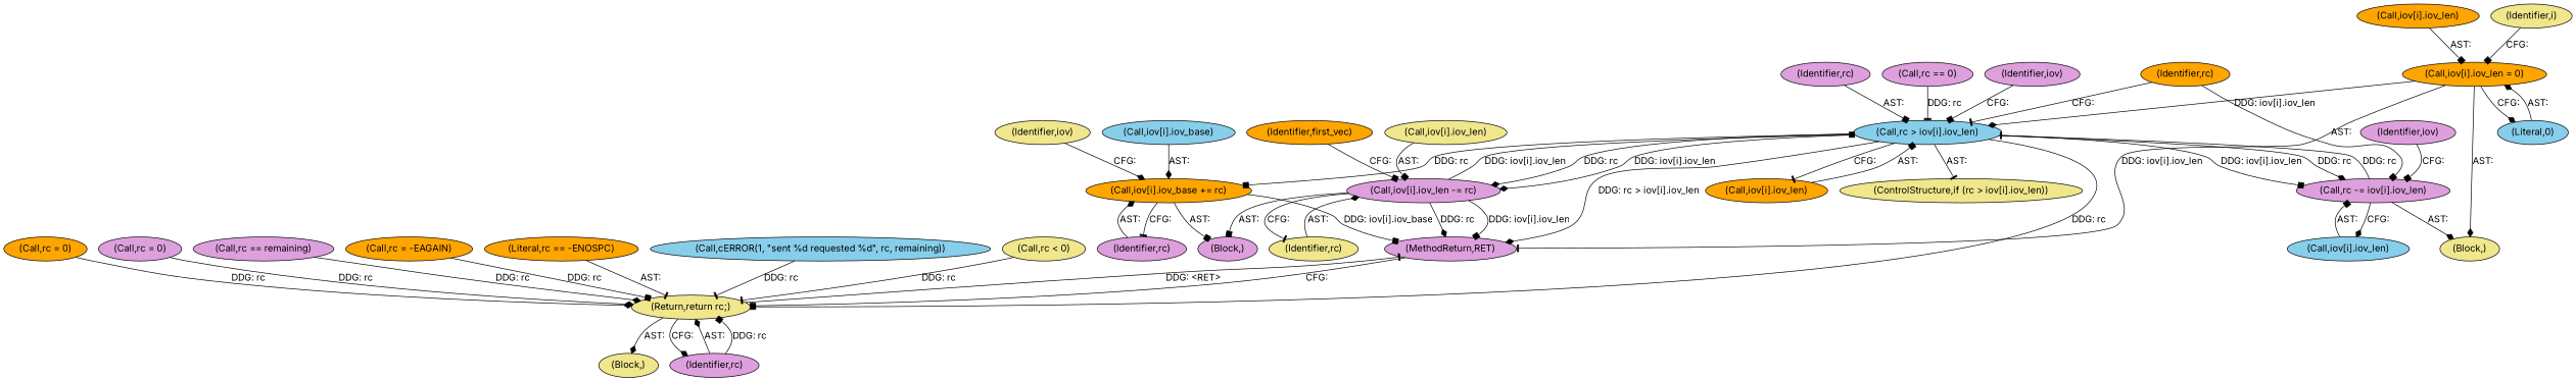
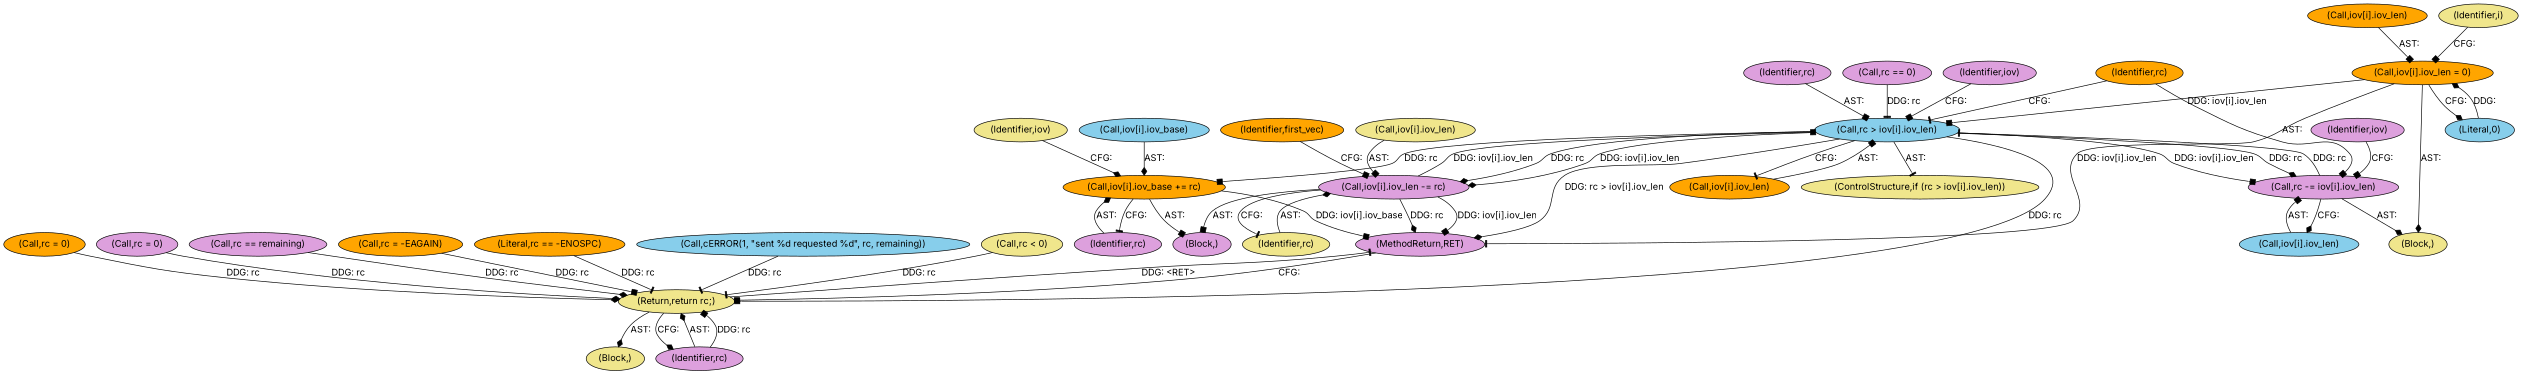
  digraph {
    fontname=Inter
    node [fillcolor=plum fontname=Inter style=filled]
    edge [arrowhead=box fontname=Inter]
    n1 [fillcolor=orange label="(Call,iov[i].iov_len = 0)"]
    n2 [fillcolor=skyblue label="(Call,rc > iov[i].iov_len)"]
    n3 [label="(MethodReturn,RET)"]
    n4 [fillcolor=khaki label="(Block,)"]
    n5 [fillcolor=skyblue label="(Literal,0)"]
    n6 [label="(Call,rc -= iov[i].iov_len)"]
    n7 [fillcolor=orange label="(Call,iov[i].iov_base += rc)"]
    n8 [label="(Call,iov[i].iov_len -= rc)"]
    n9 [fillcolor=khaki label="(Return,return rc;)"]
    n10 [fillcolor=orange label="(Call,iov[i].iov_len)"]
    n11 [fillcolor=khaki label="(ControlStructure,if (rc > iov[i].iov_len))"]
    n12 [fillcolor=skyblue label="(Call,iov[i].iov_len)"]
    n13 [label="(Identifier,rc)"]
    n14 [label="(Block,)"]
    n15 [fillcolor=khaki label="(Identifier,rc)"]
    n16 [fillcolor=khaki label="(Block,)"]
    n17 [label="(Identifier,rc)"]
    n18 [label="(Identifier,iov)"]
    n19 [fillcolor=orange label="(Call,rc = 0)"]
    n20 [label="(Identifier,rc)"]
    n21 [label="(Call,rc = 0)"]
    n22 [label="(Call,rc == remaining)"]
    n23 [fillcolor=orange label="(Call,iov[i].iov_len)"]
    n24 [fillcolor=khaki label="(Call,iov[i].iov_len)"]
    n25 [fillcolor=orange label="(Call,rc = -EAGAIN)"]
    n26 [fillcolor=skyblue label="(Call,iov[i].iov_base)"]
    n27 [fillcolor=orange label="(Literal,rc == -ENOSPC)"]
    n28 [label="(Call,rc == 0)"]
    n29 [fillcolor=orange label="(Identifier,rc)"]
    n30 [fillcolor=khaki label="(Identifier,iov)"]
    n31 [fillcolor=orange label="(Identifier,first_vec)"]
    n32 [fillcolor=khaki label="(Identifier,i)"]
    n33 [label="(Identifier,iov)"]
    n34 [fillcolor=skyblue label="(Call,cERROR(1, \"sent %d requested %d\", rc, remaining))"]
    n35 [fillcolor=khaki label="(Call,rc < 0)"]
-   n1 -> n2 [arrowhead=diamond label="DDG: iov[i].iov_len"]
+   n1 -> n2 [label="DDG: iov[i].iov_len"]
    n1 -> n3 [arrowhead=tee label="DDG: iov[i].iov_len"]
    n1 -> n4 [arrowhead=diamond label="AST: "]
    n1 -> n5 [arrowhead=diamond label="CFG: "]
    n2 -> n3 [arrowhead=diamond label="DDG: rc > iov[i].iov_len"]
    n2 -> n6 [label="DDG: iov[i].iov_len"]
    n2 -> n6 [arrowhead=diamond label="DDG: rc"]
    n2 -> n7 [label="DDG: rc"]
    n2 -> n8 [arrowhead=diamond label="DDG: rc"]
    n2 -> n8 [arrowhead=diamond label="DDG: iov[i].iov_len"]
    n2 -> n9 [label="DDG: rc"]
    n2 -> n10 [arrowhead=tee label="CFG: "]
    n2 -> n11 [arrowhead=tee label="AST: "]
    n3 -> n9 [label="CFG: "]
-   n5 -> n1 [arrowhead=diamond label="AST: "]
+   n5 -> n1 [arrowhead=diamond label="DDG: "]
    n6 -> n2 [arrowhead=tee label="DDG: rc"]
    n6 -> n4 [arrowhead=diamond label="AST: "]
    n6 -> n12 [arrowhead=diamond label="CFG: "]
    n7 -> n3 [label="DDG: iov[i].iov_base"]
    n7 -> n13 [arrowhead=tee label="CFG: "]
    n7 -> n14 [label="AST: "]
    n8 -> n2 [label="DDG: iov[i].iov_len"]
    n8 -> n3 [label="DDG: iov[i].iov_len"]
    n8 -> n3 [arrowhead=diamond label="DDG: rc"]
    n8 -> n14 [label="AST: "]
    n8 -> n15 [arrowhead=tee label="CFG: "]
    n9 -> n3 [arrowhead=tee label="DDG: <RET>"]
    n9 -> n16 [arrowhead=diamond label="AST: "]
    n9 -> n17 [arrowhead=diamond label="CFG: "]
    n10 -> n2 [label="AST: "]
    n12 -> n6 [label="AST: "]
    n13 -> n7 [arrowhead=diamond label="AST: "]
    n15 -> n8 [arrowhead=diamond label="AST: "]
    n17 -> n9 [arrowhead=diamond label="AST: "]
    n17 -> n9 [label="DDG: rc"]
    n18 -> n6 [label="CFG: "]
    n19 -> n9 [arrowhead=diamond label="DDG: rc"]
    n20 -> n2 [label="AST: "]
    n21 -> n9 [arrowhead=diamond label="DDG: rc"]
    n22 -> n9 [arrowhead=diamond label="DDG: rc"]
    n23 -> n1 [label="AST: "]
    n24 -> n8 [label="AST: "]
    n25 -> n9 [label="DDG: rc"]
    n26 -> n7 [arrowhead=diamond label="AST: "]
-   n27 -> n9 [arrowhead=tee label="AST: "]
+   n27 -> n9 [arrowhead=tee label="DDG: rc"]
    n28 -> n2 [arrowhead=tee label="DDG: rc"]
    n29 -> n2 [arrowhead=tee label="CFG: "]
    n29 -> n6 [label="AST: "]
    n30 -> n7 [arrowhead=diamond label="CFG: "]
    n31 -> n8 [label="CFG: "]
    n32 -> n1 [label="CFG: "]
    n33 -> n2 [label="CFG: "]
    n34 -> n9 [arrowhead=tee label="DDG: rc"]
    n35 -> n9 [arrowhead=tee label="DDG: rc"]
  }
